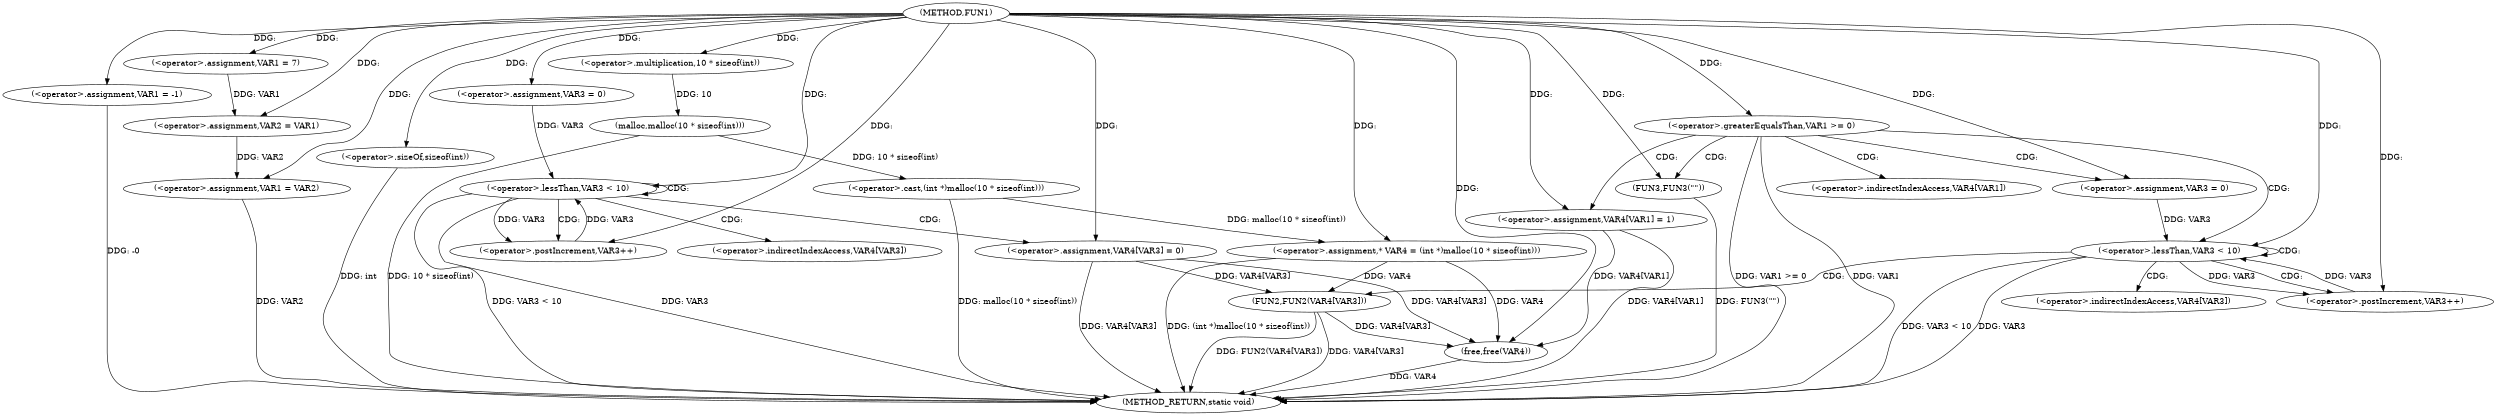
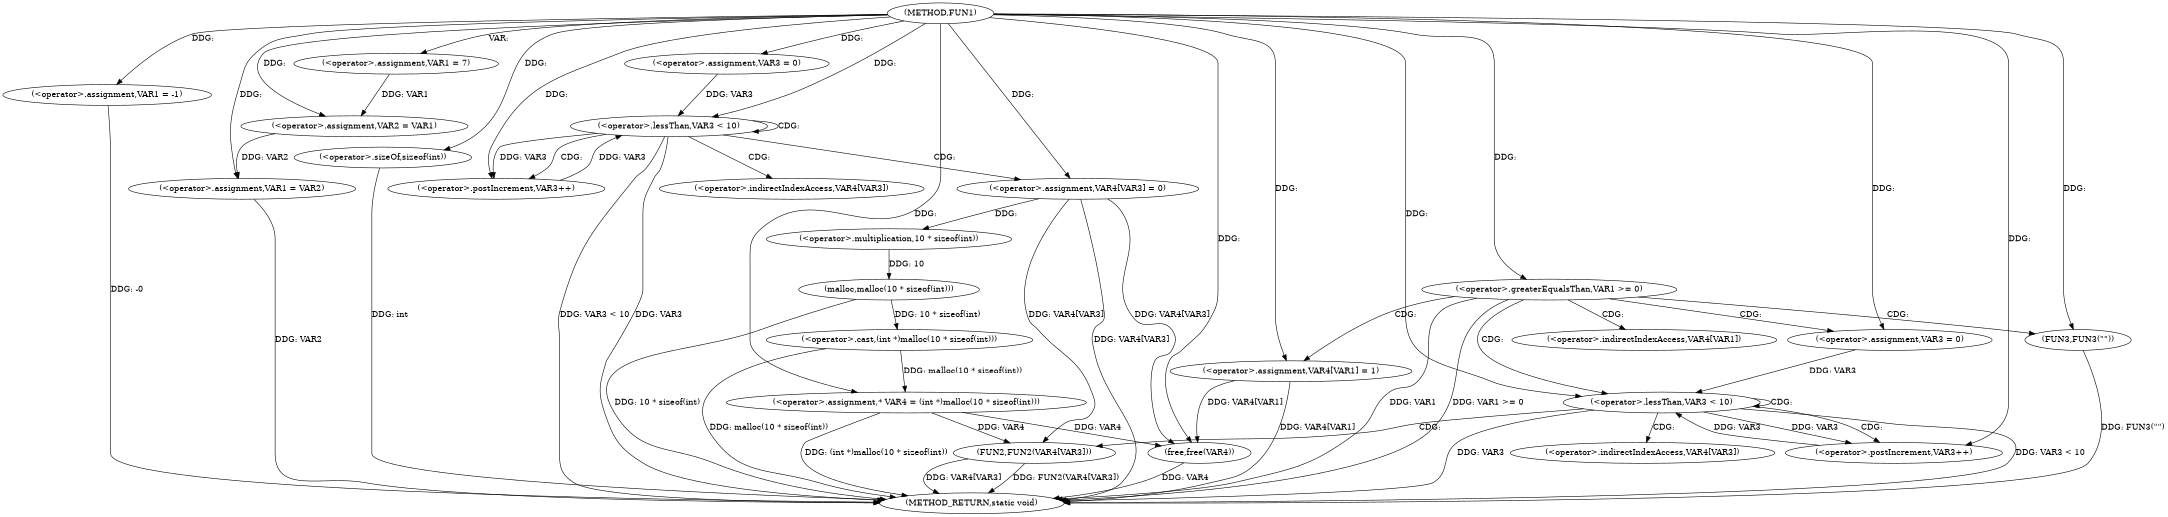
  digraph {
    n1 [label="(METHOD,FUN1)"]
    n2 [label="(<operator>.assignment,VAR1 = -1)"]
    n3 [label="(<operator>.assignment,VAR1 = 7)"]
    n4 [label="(<operator>.assignment,VAR2 = VAR1)"]
    n5 [label="(<operator>.assignment,VAR1 = VAR2)"]
    n6 [label="(<operator>.assignment,* VAR4 = (int *)malloc(10 * sizeof(int)))"]
    n7 [label="(<operator>.multiplication,10 * sizeof(int))"]
    n8 [label="(<operator>.sizeOf,sizeof(int))"]
    n9 [label="(<operator>.assignment,VAR3 = 0)"]
    n10 [label="(<operator>.lessThan,VAR3 < 10)"]
    n11 [label="(<operator>.postIncrement,VAR3++)"]
    n12 [label="(<operator>.assignment,VAR4[VAR3] = 0)"]
    n13 [label="(<operator>.greaterEqualsThan,VAR1 >= 0)"]
    n14 [label="(<operator>.assignment,VAR4[VAR1] = 1)"]
    n15 [label="(<operator>.assignment,VAR3 = 0)"]
    n16 [label="(<operator>.lessThan,VAR3 < 10)"]
    n17 [label="(<operator>.postIncrement,VAR3++)"]
    n18 [label="(FUN3,FUN3(\"\"))"]
    n19 [label="(free,free(VAR4))"]
    n20 [label="(METHOD_RETURN,static void)"]
    n21 [label="(FUN2,FUN2(VAR4[VAR3]))"]
    n22 [label="(malloc,malloc(10 * sizeof(int)))"]
    n23 [label="(<operator>.indirectIndexAccess,VAR4[VAR3])"]
    n24 [label="(<operator>.indirectIndexAccess,VAR4[VAR1])"]
    n25 [label="(<operator>.indirectIndexAccess,VAR4[VAR3])"]
    n26 [label="(<operator>.cast,(int *)malloc(10 * sizeof(int)))"]
    n1 -> n2 [label="DDG: "]
-   n1 -> n3 [label="DDG: "]
+   n1 -> n3 [label="VAR: "]
    n1 -> n4 [label="DDG: "]
    n1 -> n5 [label="DDG: "]
    n1 -> n6 [label="DDG: "]
-   n1 -> n7 [label="DDG: "]
+   n12 -> n7 [label="DDG: "]
    n1 -> n8 [label="DDG: "]
    n1 -> n9 [label="DDG: "]
    n1 -> n10 [label="DDG: "]
    n1 -> n11 [label="DDG: "]
    n1 -> n12 [label="DDG: "]
    n1 -> n13 [label="DDG: "]
    n1 -> n14 [label="DDG: "]
    n1 -> n15 [label="DDG: "]
    n1 -> n16 [label="DDG: "]
    n1 -> n17 [label="DDG: "]
    n1 -> n18 [label="DDG: "]
    n1 -> n19 [label="DDG: "]
    n2 -> n20 [label="DDG: -0"]
    n3 -> n4 [label="DDG: VAR1"]
    n4 -> n5 [label="DDG: VAR2"]
    n5 -> n20 [label="DDG: VAR2"]
    n6 -> n19 [label="DDG: VAR4"]
    n6 -> n20 [label="DDG: (int *)malloc(10 * sizeof(int))"]
    n6 -> n21 [label="DDG: VAR4"]
    n7 -> n22 [label="DDG: 10"]
    n8 -> n20 [label="DDG: int"]
    n9 -> n10 [label="DDG: VAR3"]
    n10 -> n10 [label="CDG: "]
    n10 -> n11 [label="DDG: VAR3"]
    n10 -> n11 [label="CDG: "]
    n10 -> n12 [label="CDG: "]
    n10 -> n20 [label="DDG: VAR3 < 10"]
    n10 -> n20 [label="DDG: VAR3"]
    n10 -> n23 [label="CDG: "]
    n11 -> n10 [label="DDG: VAR3"]
    n12 -> n19 [label="DDG: VAR4[VAR3]"]
    n12 -> n20 [label="DDG: VAR4[VAR3]"]
    n12 -> n21 [label="DDG: VAR4[VAR3]"]
    n13 -> n14 [label="CDG: "]
    n13 -> n15 [label="CDG: "]
    n13 -> n16 [label="CDG: "]
    n13 -> n18 [label="CDG: "]
    n13 -> n20 [label="DDG: VAR1"]
    n13 -> n20 [label="DDG: VAR1 >= 0"]
    n13 -> n24 [label="CDG: "]
    n14 -> n19 [label="DDG: VAR4[VAR1]"]
    n14 -> n20 [label="DDG: VAR4[VAR1]"]
    n15 -> n16 [label="DDG: VAR3"]
    n16 -> n16 [label="CDG: "]
    n16 -> n17 [label="DDG: VAR3"]
    n16 -> n17 [label="CDG: "]
    n16 -> n20 [label="DDG: VAR3 < 10"]
    n16 -> n20 [label="DDG: VAR3"]
    n16 -> n21 [label="CDG: "]
    n16 -> n25 [label="CDG: "]
    n17 -> n16 [label="DDG: VAR3"]
    n18 -> n20 [label="DDG: FUN3(\"\")"]
    n19 -> n20 [label="DDG: VAR4"]
-   n21 -> n19 [label="DDG: VAR4[VAR3]"]
    n21 -> n20 [label="DDG: FUN2(VAR4[VAR3])"]
    n21 -> n20 [label="DDG: VAR4[VAR3]"]
    n22 -> n20 [label="DDG: 10 * sizeof(int)"]
    n22 -> n26 [label="DDG: 10 * sizeof(int)"]
    n26 -> n6 [label="DDG: malloc(10 * sizeof(int))"]
    n26 -> n20 [label="DDG: malloc(10 * sizeof(int))"]
  }
